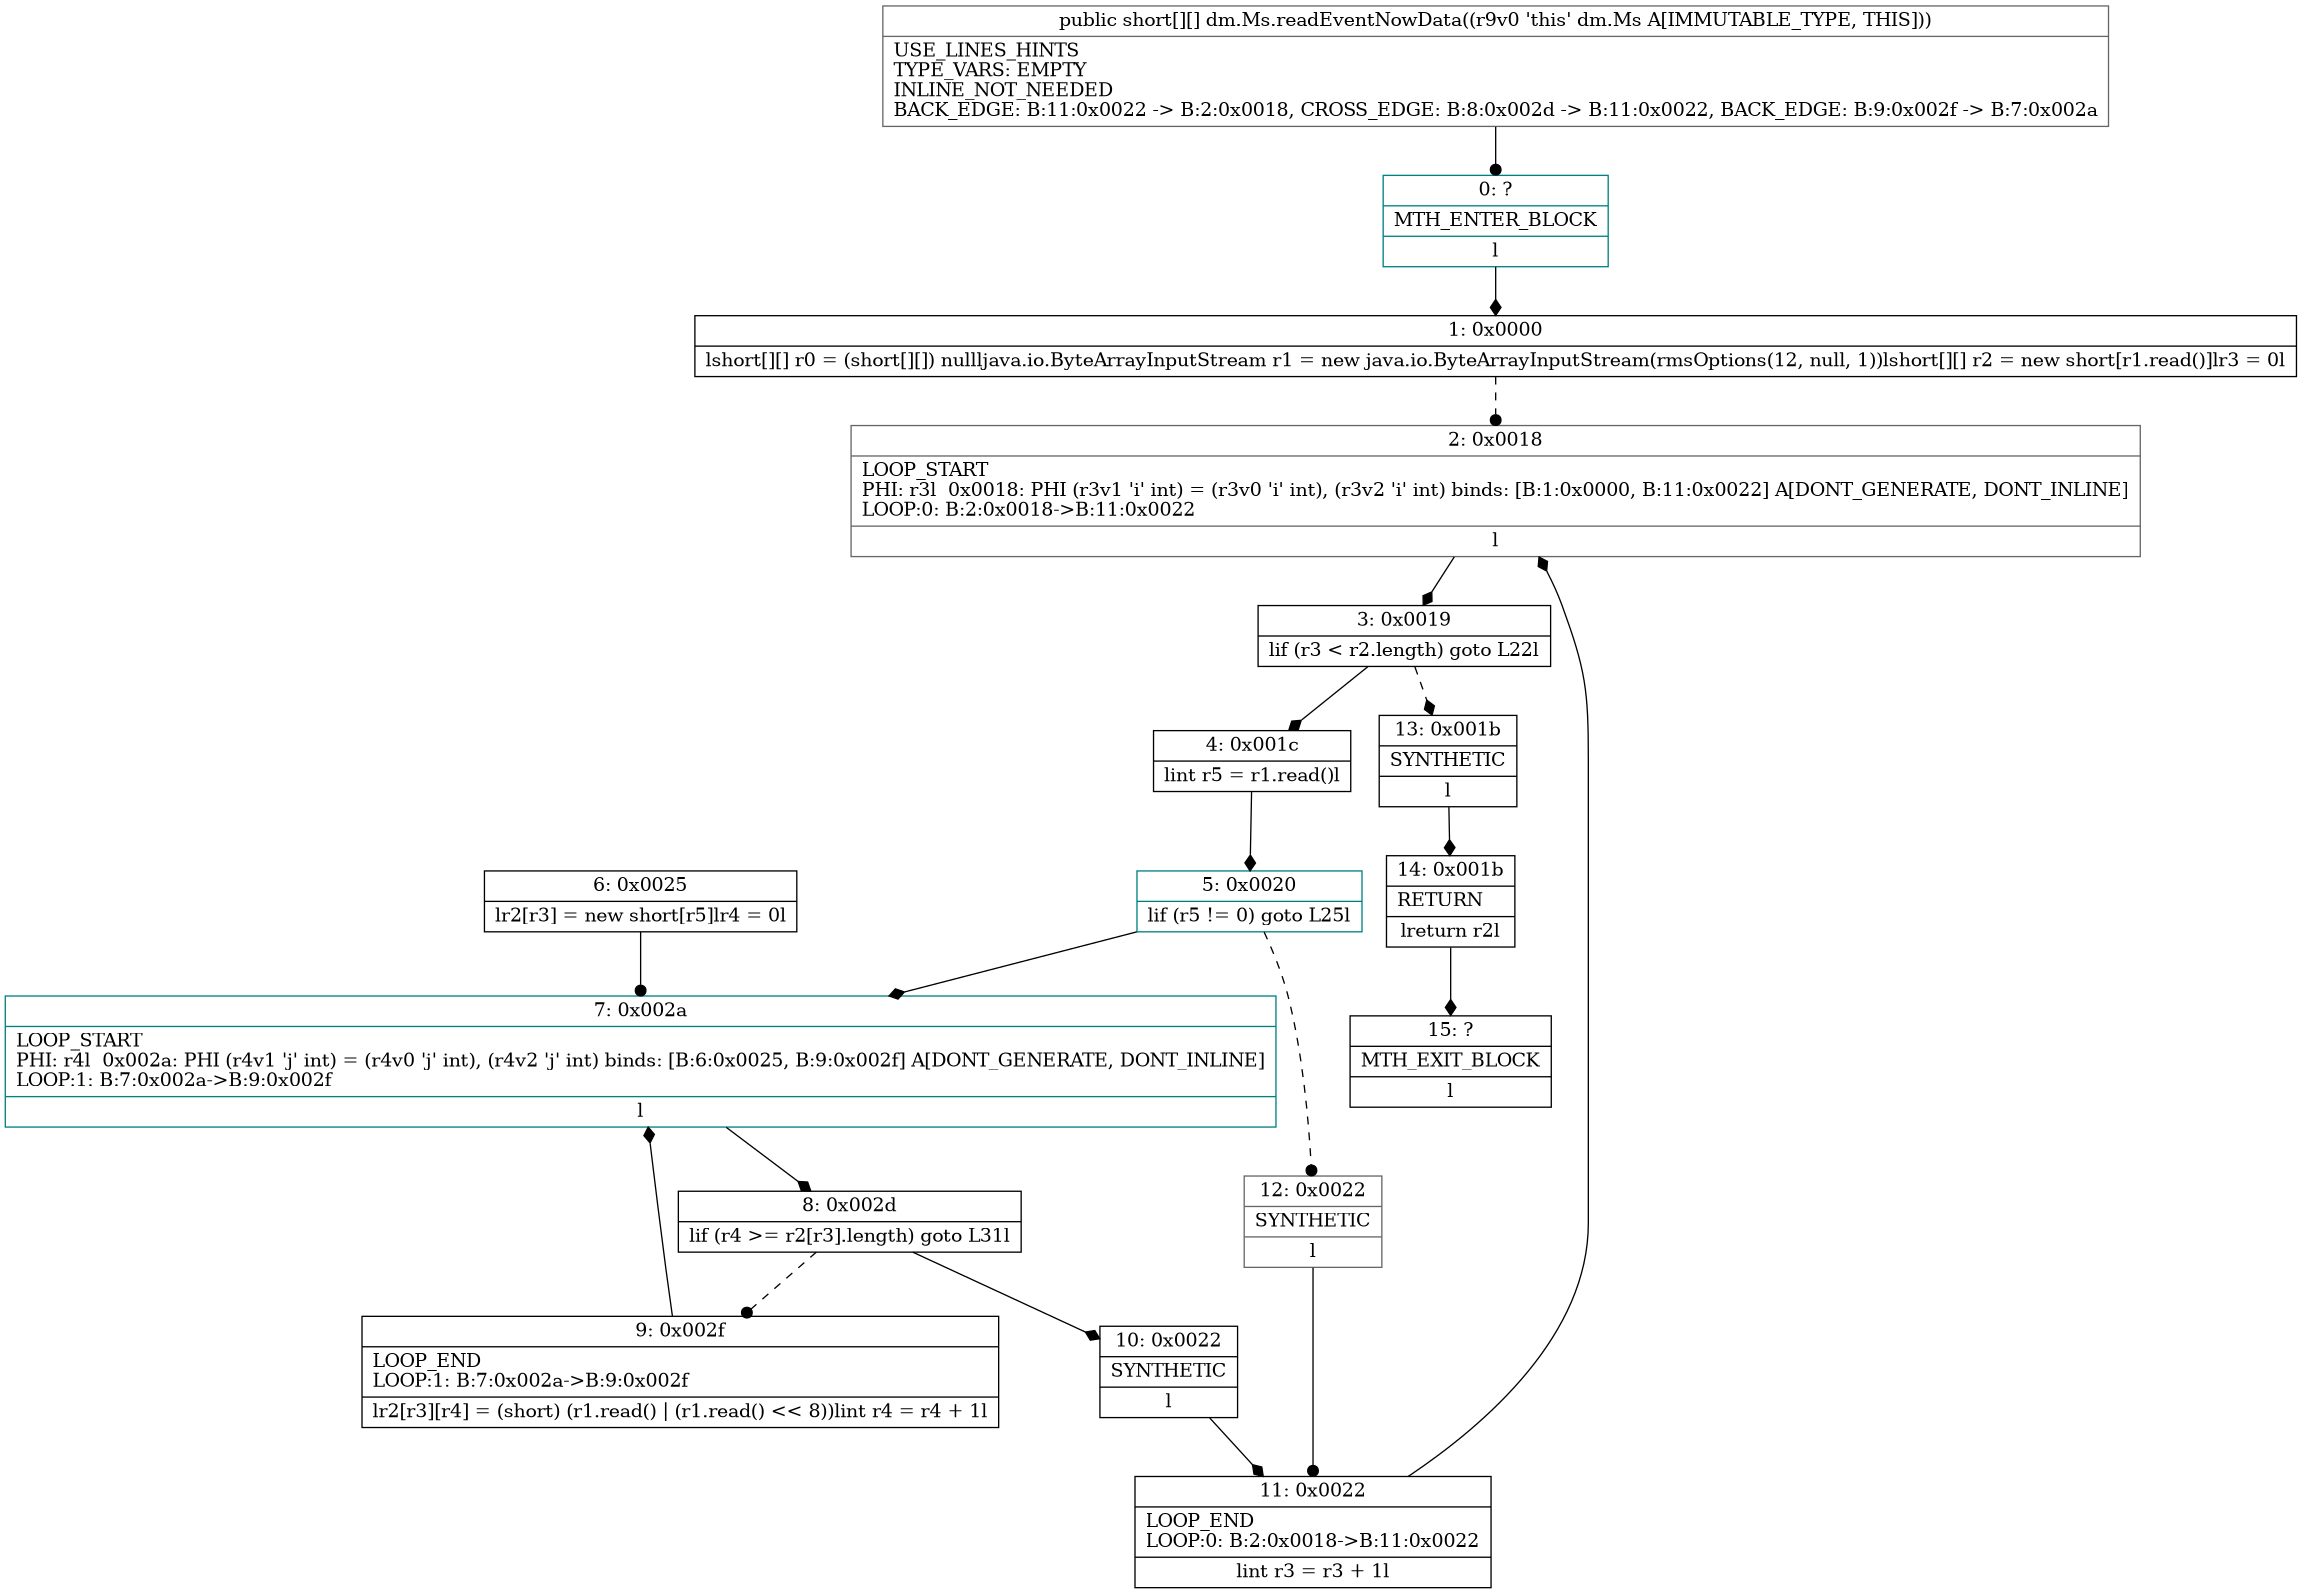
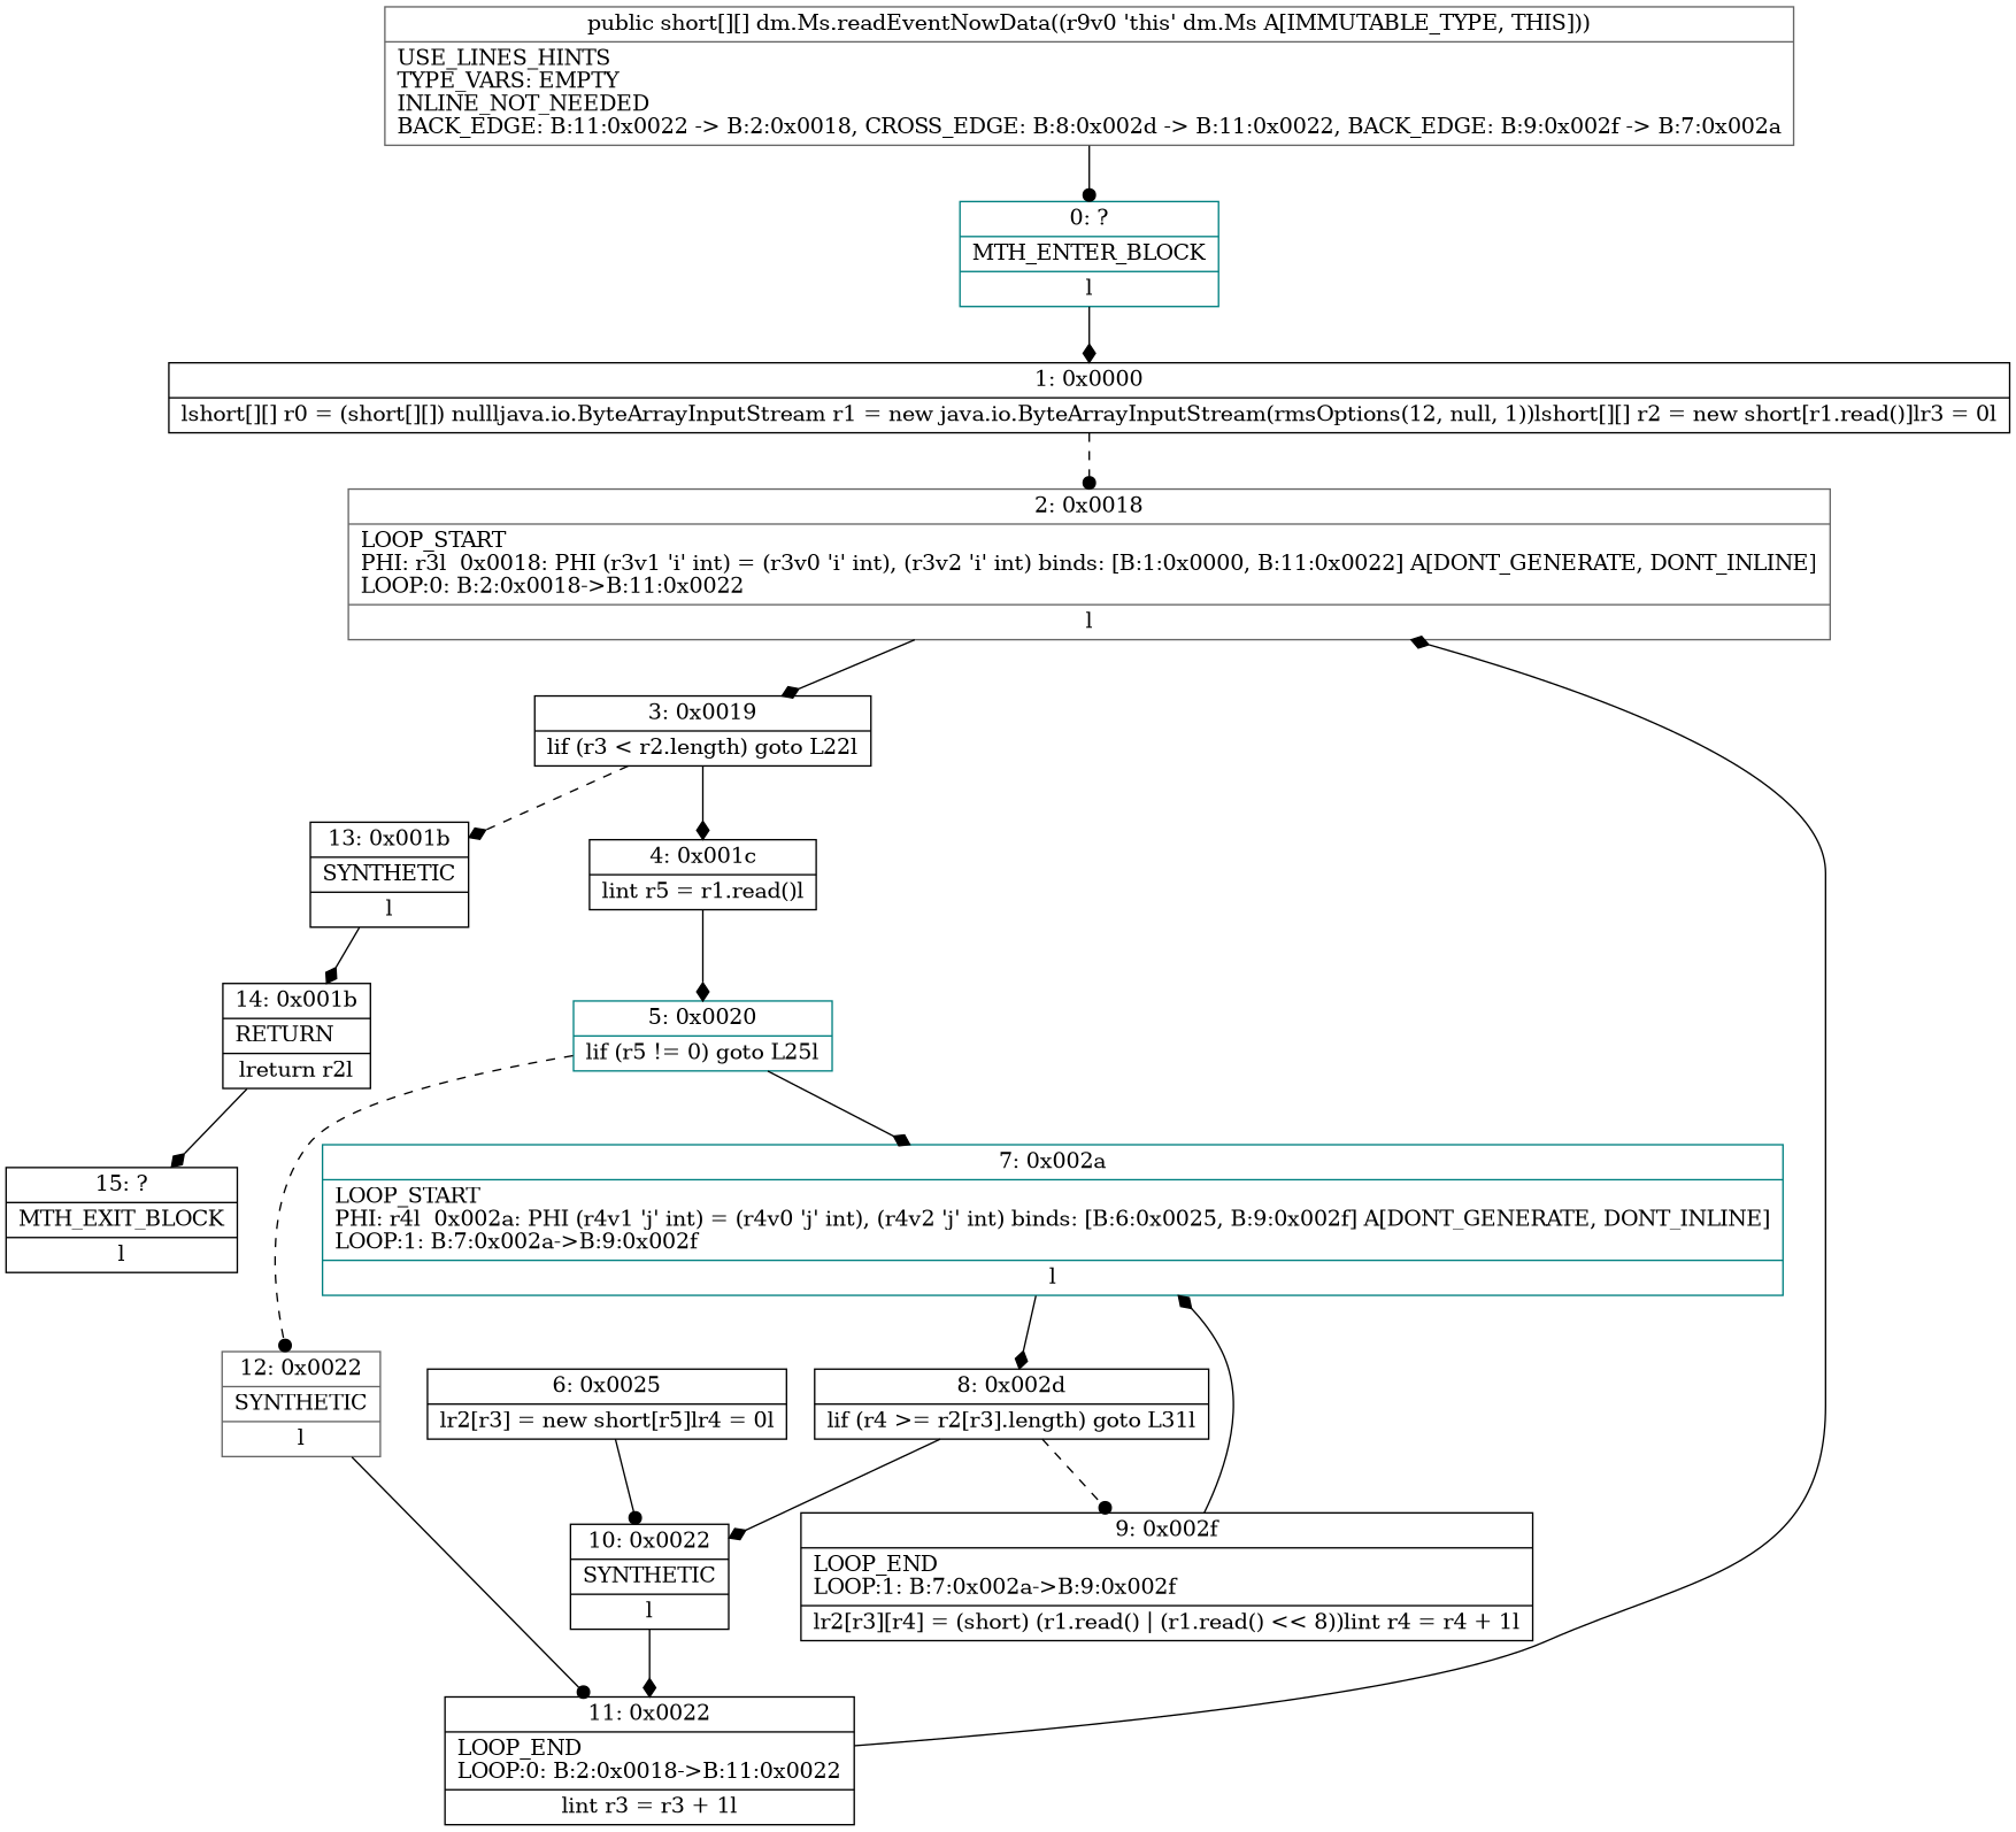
  digraph {
    node [color=black shape=record]
    edge [arrowhead=diamond]
    n1 [color=teal label="{0\:\ ?|MTH_ENTER_BLOCK\l|l}"]
    n2 [label="{1\:\ 0x0000|lshort[][] r0 = (short[][]) nullljava.io.ByteArrayInputStream r1 = new java.io.ByteArrayInputStream(rmsOptions(12, null, 1))lshort[][] r2 = new short[r1.read()]lr3 = 0l}"]
    n3 [color=gray40 label="{2\:\ 0x0018|LOOP_START\lPHI: r3l  0x0018: PHI (r3v1 'i' int) = (r3v0 'i' int), (r3v2 'i' int) binds: [B:1:0x0000, B:11:0x0022] A[DONT_GENERATE, DONT_INLINE]\lLOOP:0: B:2:0x0018\-\>B:11:0x0022\l|l}"]
    n4 [label="{3\:\ 0x0019|lif (r3 \< r2.length) goto L22l}"]
    n5 [label="{4\:\ 0x001c|lint r5 = r1.read()l}"]
    n6 [label="{13\:\ 0x001b|SYNTHETIC\l|l}"]
    n7 [color=teal label="{5\:\ 0x0020|lif (r5 != 0) goto L25l}"]
    n8 [label="{14\:\ 0x001b|RETURN\l|lreturn r2l}"]
    n9 [color=gray40 label="{12\:\ 0x0022|SYNTHETIC\l|l}"]
    n10 [color=teal label="{7\:\ 0x002a|LOOP_START\lPHI: r4l  0x002a: PHI (r4v1 'j' int) = (r4v0 'j' int), (r4v2 'j' int) binds: [B:6:0x0025, B:9:0x002f] A[DONT_GENERATE, DONT_INLINE]\lLOOP:1: B:7:0x002a\-\>B:9:0x002f\l|l}"]
    n11 [label="{6\:\ 0x0025|lr2[r3] = new short[r5]lr4 = 0l}"]
    n12 [label="{11\:\ 0x0022|LOOP_END\lLOOP:0: B:2:0x0018\-\>B:11:0x0022\l|lint r3 = r3 + 1l}"]
    n13 [label="{8\:\ 0x002d|lif (r4 \>= r2[r3].length) goto L31l}"]
    n14 [label="{9\:\ 0x002f|LOOP_END\lLOOP:1: B:7:0x002a\-\>B:9:0x002f\l|lr2[r3][r4] = (short) (r1.read() \| (r1.read() \<\< 8))lint r4 = r4 + 1l}"]
    n15 [label="{10\:\ 0x0022|SYNTHETIC\l|l}"]
    n16 [label="{15\:\ ?|MTH_EXIT_BLOCK\l|l}"]
    n17 [color=gray40 label="{public short[][] dm.Ms.readEventNowData((r9v0 'this' dm.Ms A[IMMUTABLE_TYPE, THIS]))  | USE_LINES_HINTS\lTYPE_VARS: EMPTY\lINLINE_NOT_NEEDED\lBACK_EDGE: B:11:0x0022 \-\> B:2:0x0018, CROSS_EDGE: B:8:0x002d \-\> B:11:0x0022, BACK_EDGE: B:9:0x002f \-\> B:7:0x002a\l}"]
    n1 -> n2
    n2 -> n3 [arrowhead=dot style=dashed]
    n3 -> n4
    n4 -> n5
    n4 -> n6 [style=dashed]
    n5 -> n7
    n6 -> n8
    n7 -> n9 [arrowhead=dot style=dashed]
    n7 -> n10
    n8 -> n16
    n9 -> n12 [arrowhead=dot]
    n10 -> n13
-   n11 -> n10 [arrowhead=dot]
+   n11 -> n15 [arrowhead=dot]
    n12 -> n3
    n13 -> n14 [arrowhead=dot style=dashed]
    n13 -> n15
    n14 -> n10
    n15 -> n12
    n17 -> n1 [arrowhead=dot]
  }
